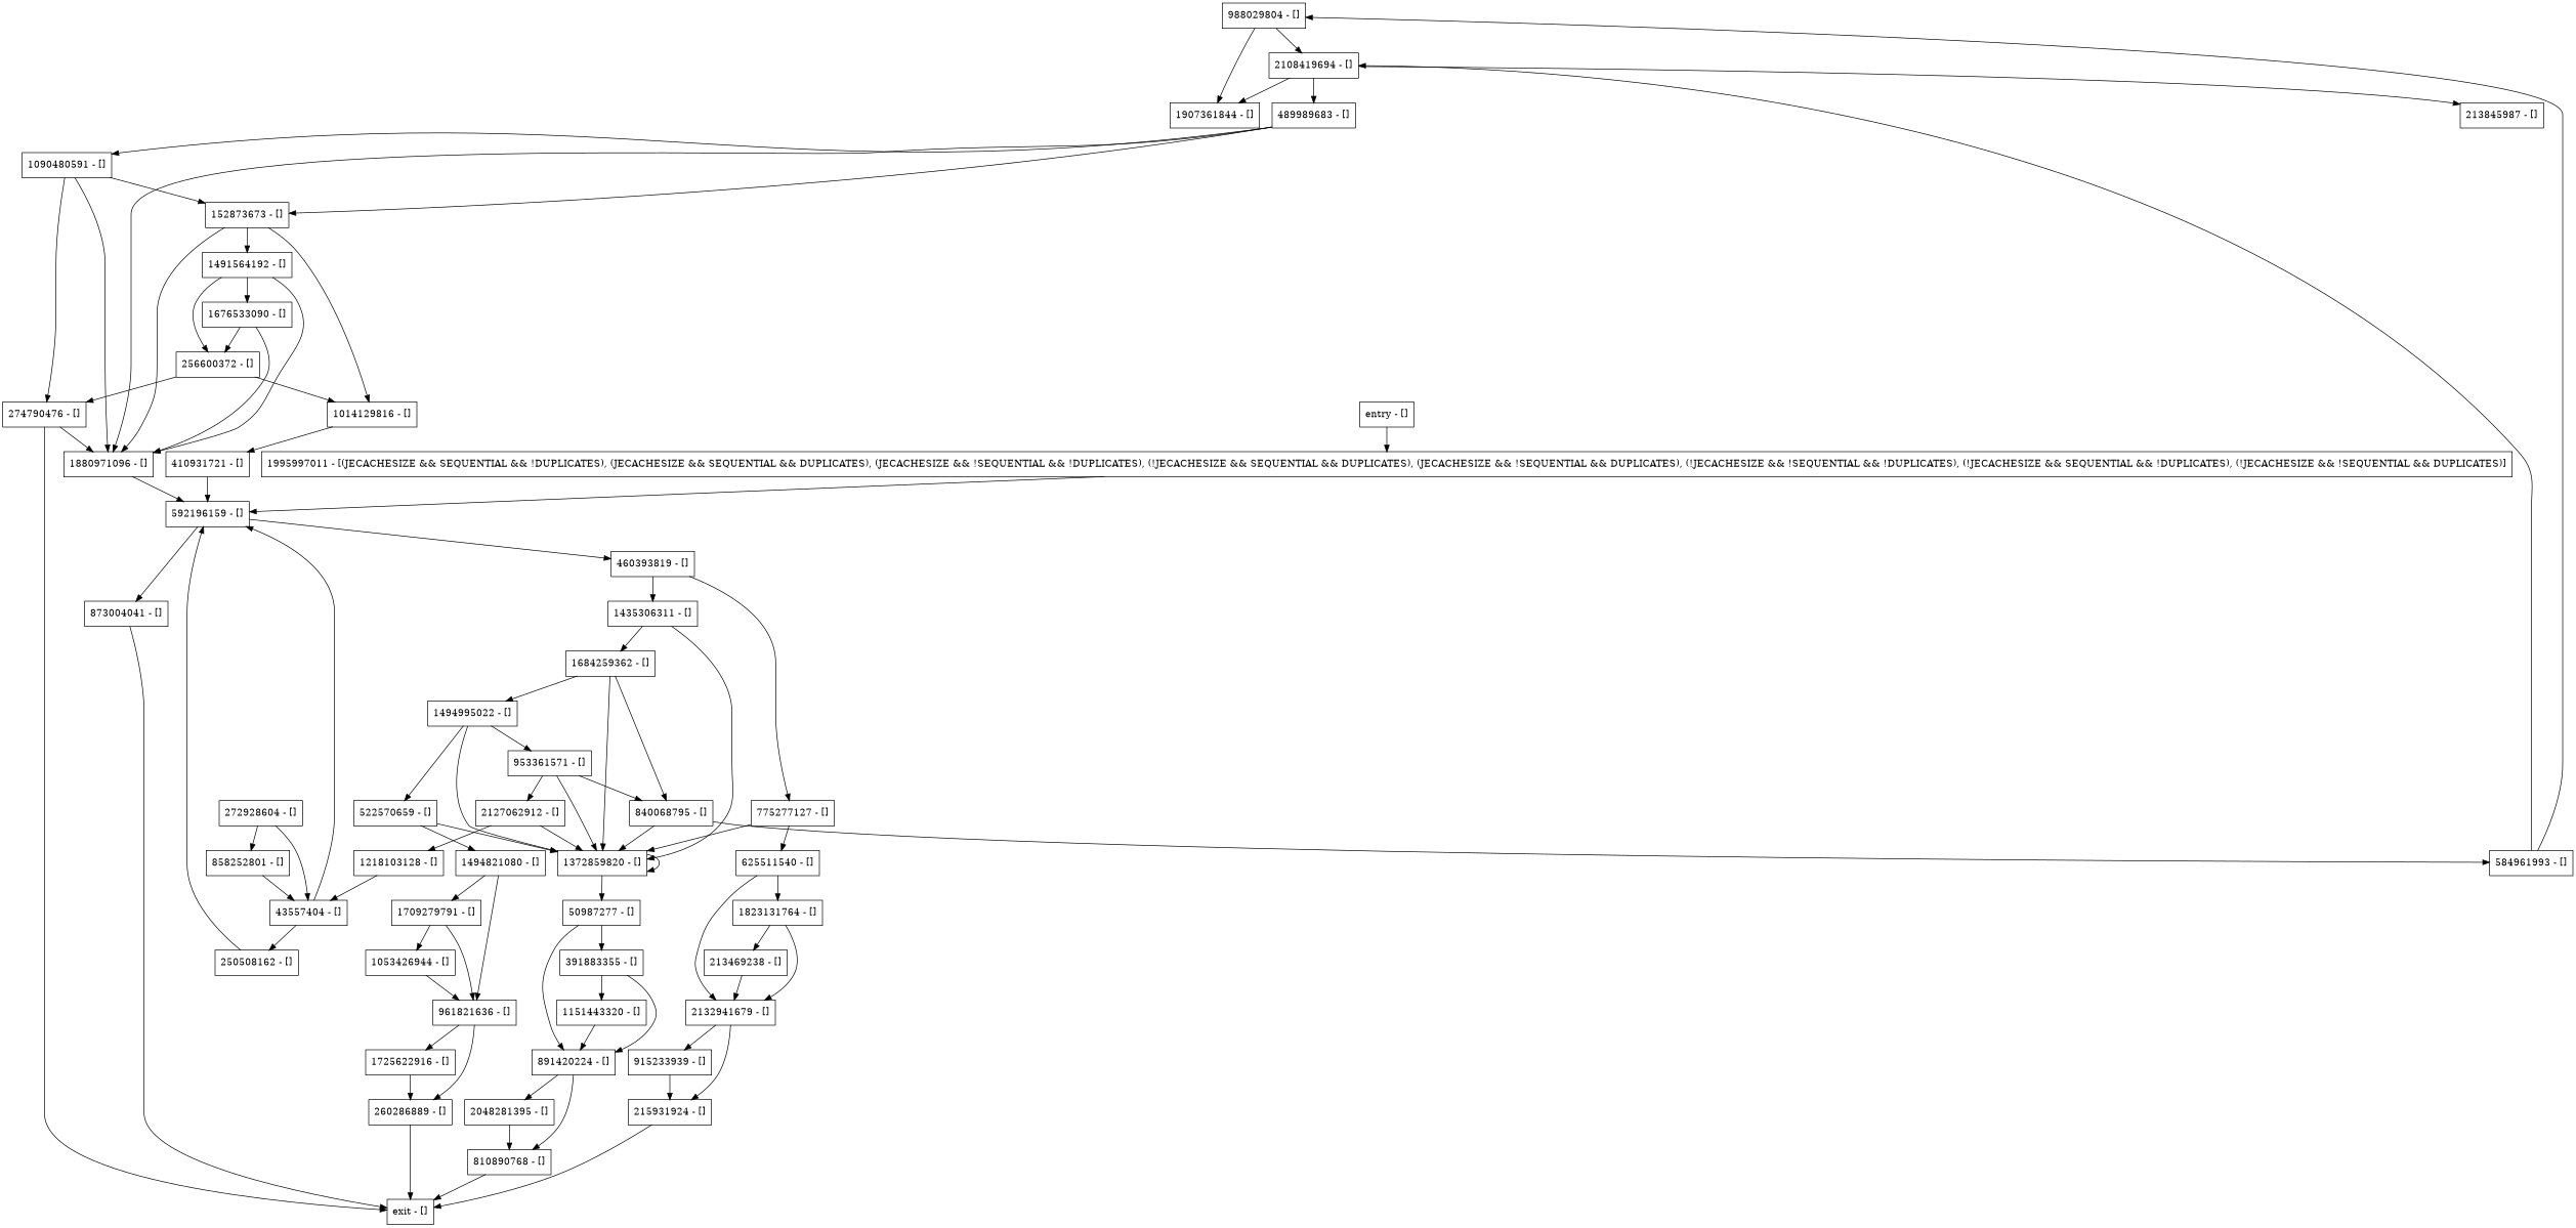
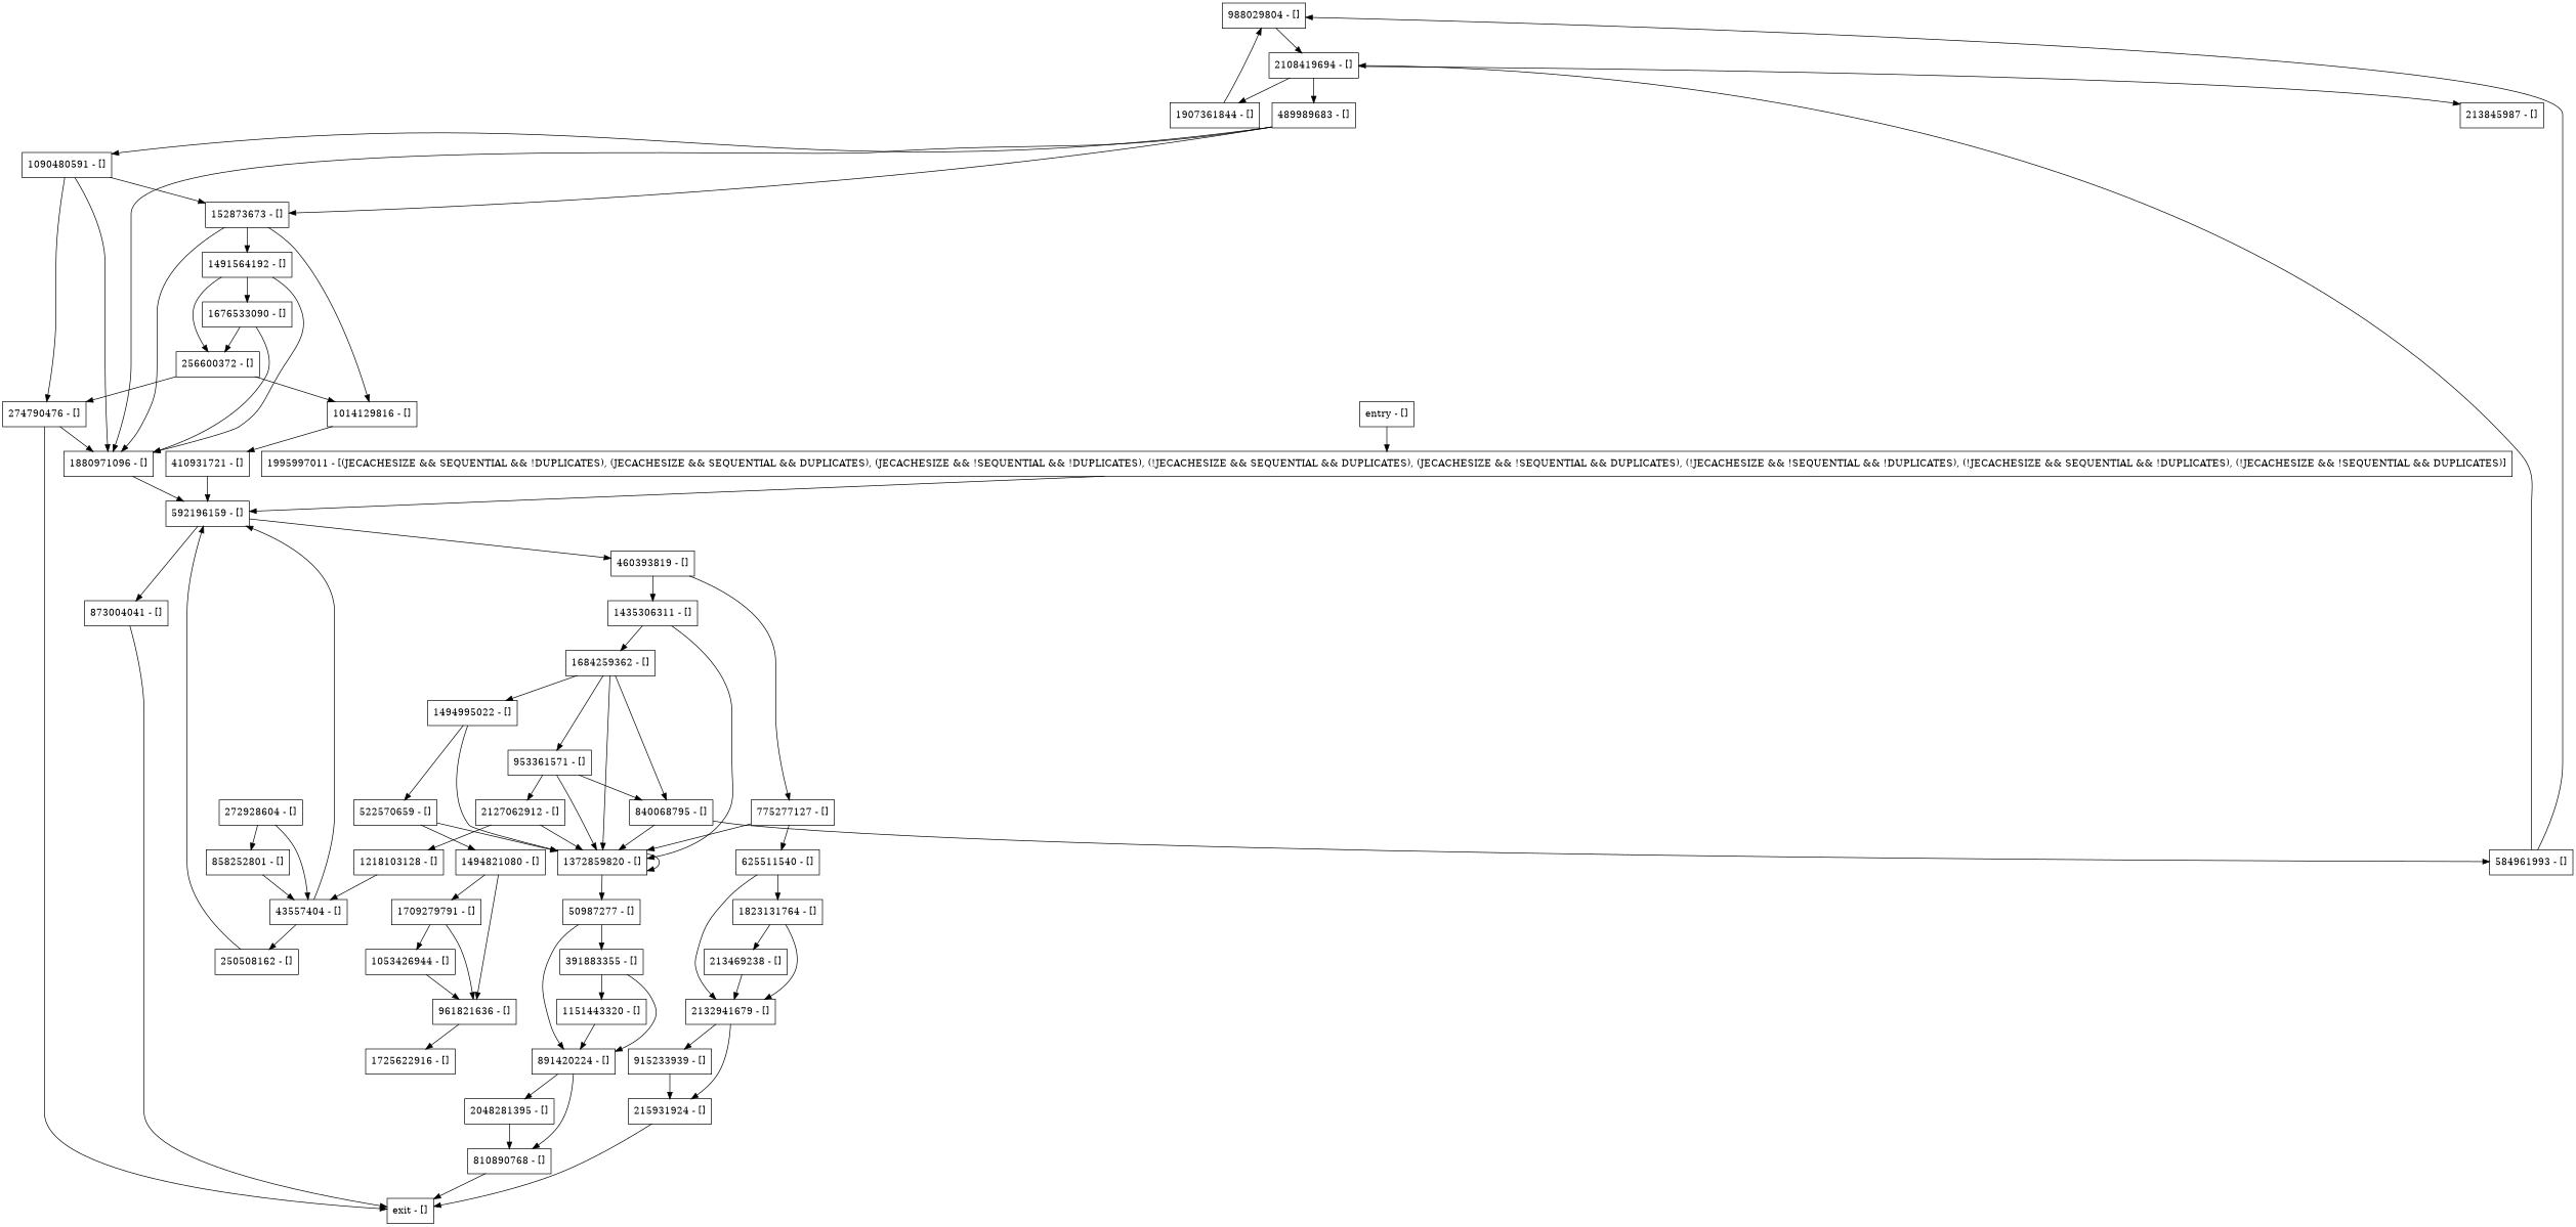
  digraph {
    node [shape=record]
    n1 [label="988029804 - []"]
    n2 [label="1907361844 - []"]
    n3 [label="2108419694 - []"]
    n4 [label="213845987 - []"]
    n5 [label="489989683 - []"]
    n6 [label="274790476 - []"]
    n7 [label="exit - []"]
    n8 [label="1880971096 - []"]
    n9 [label="592196159 - []"]
    n10 [label="2048281395 - []"]
    n11 [label="810890768 - []"]
    n12 [label="1995997011 - [(JECACHESIZE && SEQUENTIAL && !DUPLICATES), (JECACHESIZE && SEQUENTIAL && DUPLICATES), (JECACHESIZE && !SEQUENTIAL && !DUPLICATES), (!JECACHESIZE && SEQUENTIAL && DUPLICATES), (JECACHESIZE && !SEQUENTIAL && DUPLICATES), (!JECACHESIZE && !SEQUENTIAL && !DUPLICATES), (!JECACHESIZE && SEQUENTIAL && !DUPLICATES), (!JECACHESIZE && !SEQUENTIAL && DUPLICATES)]"]
    n13 [label="873004041 - []"]
    n14 [label="460393819 - []"]
    n15 [label="256600372 - []"]
    n16 [label="1014129816 - []"]
    n17 [label="410931721 - []"]
    n18 [label="1494821080 - []"]
    n19 [label="961821636 - []"]
    n20 [label="1709279791 - []"]
    n21 [label="1725622916 - []"]
-   n22 [label="260286889 - []"]
    n23 [label="1053426944 - []"]
    n24 [label="43557404 - []"]
    n25 [label="250508162 - []"]
    n26 [label="215931924 - []"]
    n27 [label="584961993 - []"]
    n28 [label="1491564192 - []"]
    n29 [label="1676533090 - []"]
    n30 [label="2127062912 - []"]
    n31 [label="1372859820 - []"]
    n32 [label="1218103128 - []"]
    n33 [label="50987277 - []"]
    n34 [label="1090480591 - []"]
    n35 [label="152873673 - []"]
    n36 [label="891420224 - []"]
    n37 [label="213469238 - []"]
    n38 [label="2132941679 - []"]
    n39 [label="915233939 - []"]
    n40 [label="entry - []"]
    n41 [label="625511540 - []"]
    n42 [label="1823131764 - []"]
    n43 [label="272928604 - []"]
    n44 [label="858252801 - []"]
    n45 [label="1435306311 - []"]
    n46 [label="1684259362 - []"]
    n47 [label="775277127 - []"]
    n48 [label="840068795 - []"]
    n49 [label="1494995022 - []"]
    n50 [label="391883355 - []"]
    n51 [label="1151443320 - []"]
    n52 [label="953361571 - []"]
    n53 [label="522570659 - []"]
-   n1 -> n2
+   n2 -> n1
    n1 -> n3
    n3 -> n2
    n3 -> n4
    n3 -> n5
    n5 -> n8
    n5 -> n34
    n5 -> n35
    n6 -> n7
    n6 -> n8
    n8 -> n9
    n9 -> n13
    n9 -> n14
    n10 -> n11
    n11 -> n7
    n12 -> n9
    n13 -> n7
    n14 -> n45
    n14 -> n47
    n15 -> n6
    n15 -> n16
    n16 -> n17
    n17 -> n9
    n18 -> n19
    n18 -> n20
    n19 -> n21
-   n19 -> n22
    n20 -> n19
    n20 -> n23
-   n21 -> n22
-   n22 -> n7
    n23 -> n19
    n24 -> n9
    n24 -> n25
    n25 -> n9
    n26 -> n7
    n27 -> n1
    n27 -> n3
    n28 -> n8
    n28 -> n15
    n28 -> n29
    n29 -> n8
    n29 -> n15
    n30 -> n31
    n30 -> n32
    n31 -> n31
    n31 -> n33
    n32 -> n24
    n33 -> n36
    n33 -> n50
    n34 -> n6
    n34 -> n8
    n34 -> n35
    n35 -> n8
    n35 -> n16
    n35 -> n28
    n36 -> n10
    n36 -> n11
    n37 -> n38
    n38 -> n26
    n38 -> n39
    n39 -> n26
    n40 -> n12
    n41 -> n38
    n41 -> n42
    n42 -> n37
    n42 -> n38
    n43 -> n24
    n43 -> n44
    n44 -> n24
    n45 -> n31
    n45 -> n46
    n46 -> n31
    n46 -> n48
    n46 -> n49
    n47 -> n31
    n47 -> n41
    n48 -> n27
    n48 -> n31
    n49 -> n31
-   n49 -> n52
+   n46 -> n52
    n49 -> n53
    n50 -> n36
    n50 -> n51
    n51 -> n36
    n52 -> n30
    n52 -> n31
    n52 -> n48
    n53 -> n18
    n53 -> n31
  }
